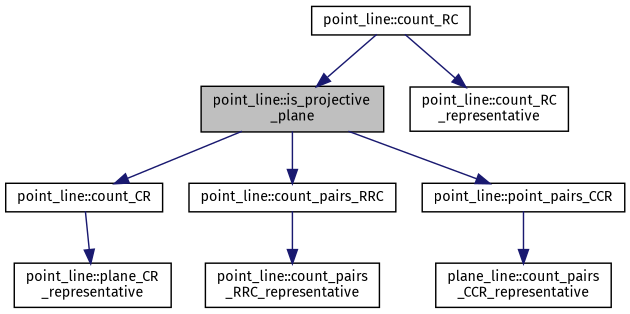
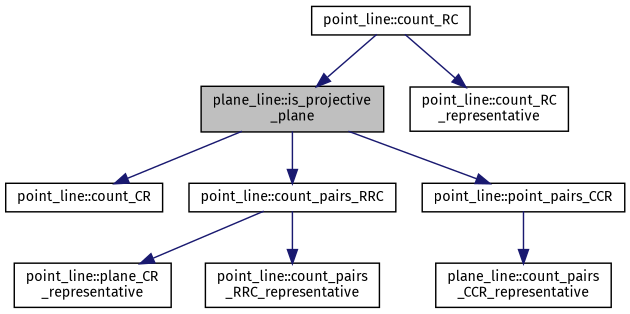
  digraph {
    fontname="Fira Sans"
    rankdir=TB
    node [color=black fillcolor=white fontname="Fira Sans" fontsize=10 shape=record style=filled]
    edge [color=midnightblue fontname="Fira Sans" fontsize=10 labelfontname=Helvetica labelfontsize=10 style=solid]
-   n1 [fillcolor=grey75 fontcolor=black height=0.2 label="point_line::is_projective\l_plane" width=0.4]
+   n1 [fillcolor=grey75 fontcolor=black height=0.2 label="plane_line::is_projective\l_plane" width=0.4]
    n2 [height=0.2 label="point_line::count_CR" width=0.4]
    n3 [height=0.2 label="point_line::count_pairs_RRC" width=0.4]
    n4 [height=0.2 label="point_line::point_pairs_CCR" width=0.4]
    n5 [height=0.2 label="point_line::count_RC" width=0.4]
    n6 [height=0.2 label="point_line::count_RC\l_representative" width=0.4]
    n7 [height=0.2 label="point_line::plane_CR\l_representative" width=0.4]
    n8 [height=0.2 label="point_line::count_pairs\l_RRC_representative" width=0.4]
    n9 [height=0.2 label="plane_line::count_pairs\l_CCR_representative" width=0.4]
    n1 -> n2
    n1 -> n3
    n1 -> n4
-   n2 -> n7
+   n3 -> n7
    n3 -> n8
    n4 -> n9
    n5 -> n1
    n5 -> n6
  }
